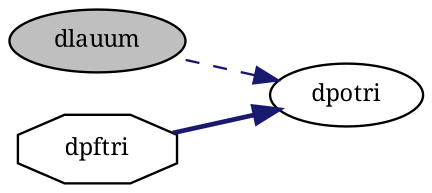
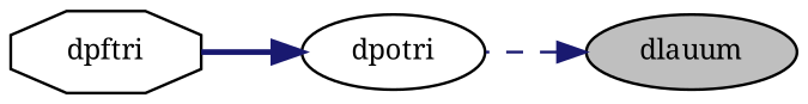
  digraph {
    fontname="Noto Serif"
    rankdir=RL
    node [color=black fillcolor=white fontname="Noto Serif" fontsize=10 shape=ellipse style=filled]
    edge [color=midnightblue dir=back fontname="Noto Serif" fontsize=10 labelfontname=Helvetica labelfontsize=10]
    n1 [fillcolor=grey75 fontcolor=black height=0.2 label=dlauum width=0.4]
    n2 [height=0.2 label=dpotri width=0.4]
    n3 [height=0.2 label=dpftri shape=octagon width=0.4]
-   n2 -> n1 [style=dashed]
+   n1 -> n2 [style=dashed]
    n2 -> n3 [style=bold]
  }
